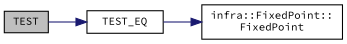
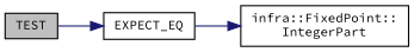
  digraph {
    fontname="Source Code Pro"
    rankdir=LR
    node [color=black fillcolor=white fontname="Source Code Pro" fontsize=10 shape=record style=filled]
    edge [color=midnightblue fontname="Source Code Pro" fontsize=10 labelfontname=Helvetica labelfontsize=10 style=solid]
    n1 [fillcolor=grey75 fontcolor=black height=0.2 label=TEST width=0.4]
-   n2 [height=0.2 label=TEST_EQ width=0.4]
-   n3 [height=0.2 label="infra::FixedPoint::\lFixedPoint" width=0.4]
+   n2 [height=0.2 label=EXPECT_EQ width=0.4]
+   n3 [height=0.2 label="infra::FixedPoint::\lIntegerPart" width=0.4]
    n1 -> n2
    n2 -> n3
  }
